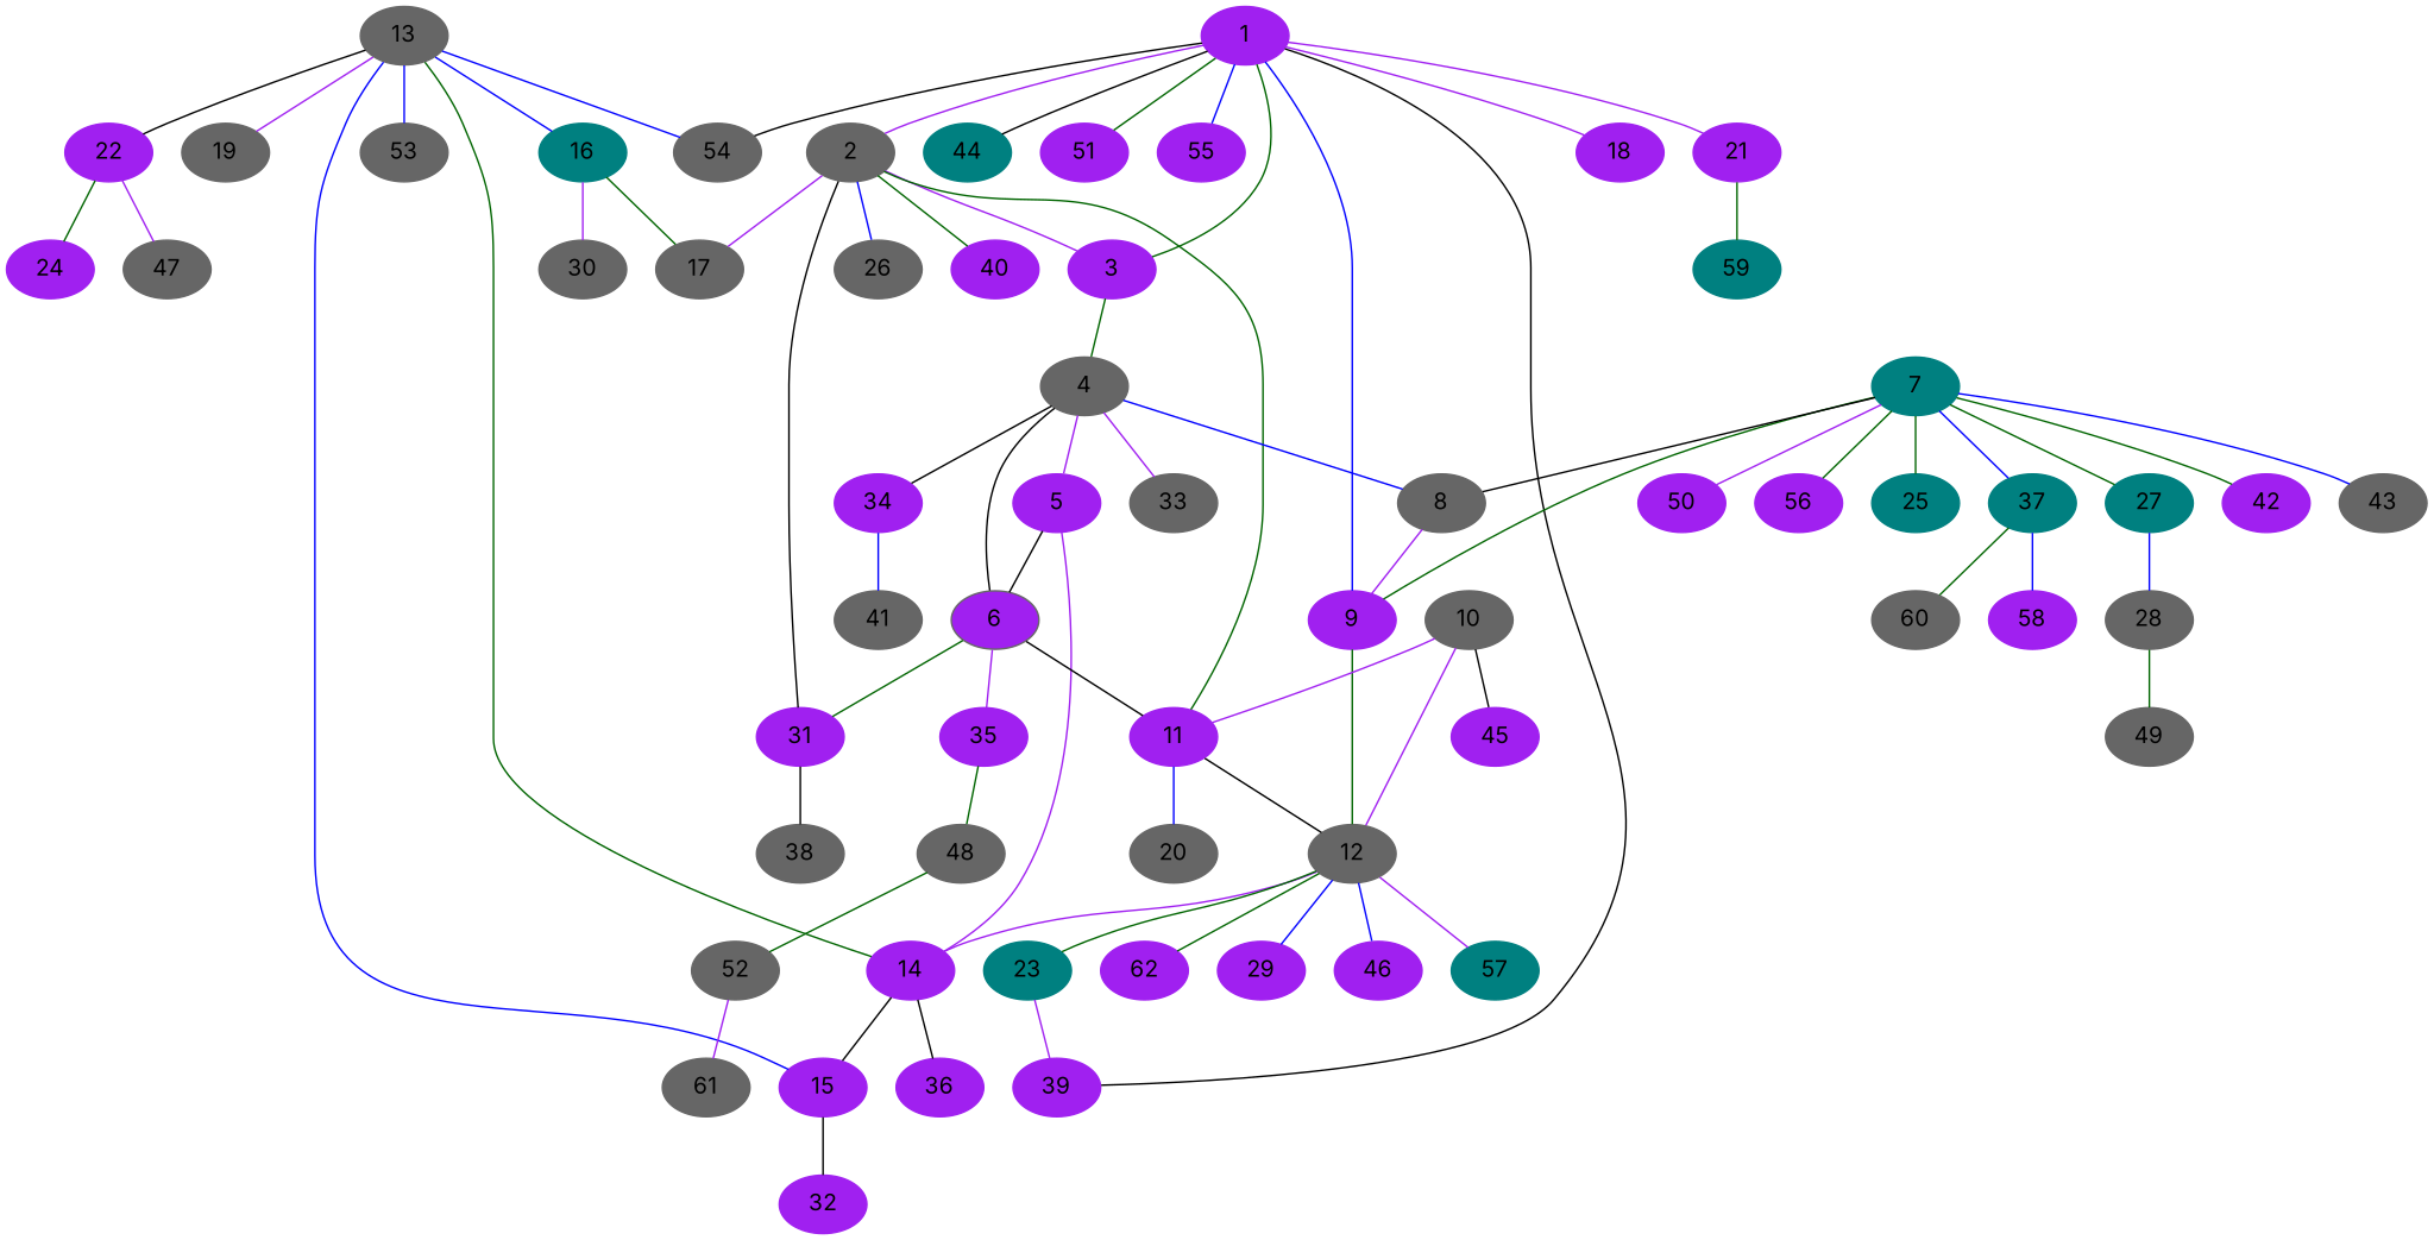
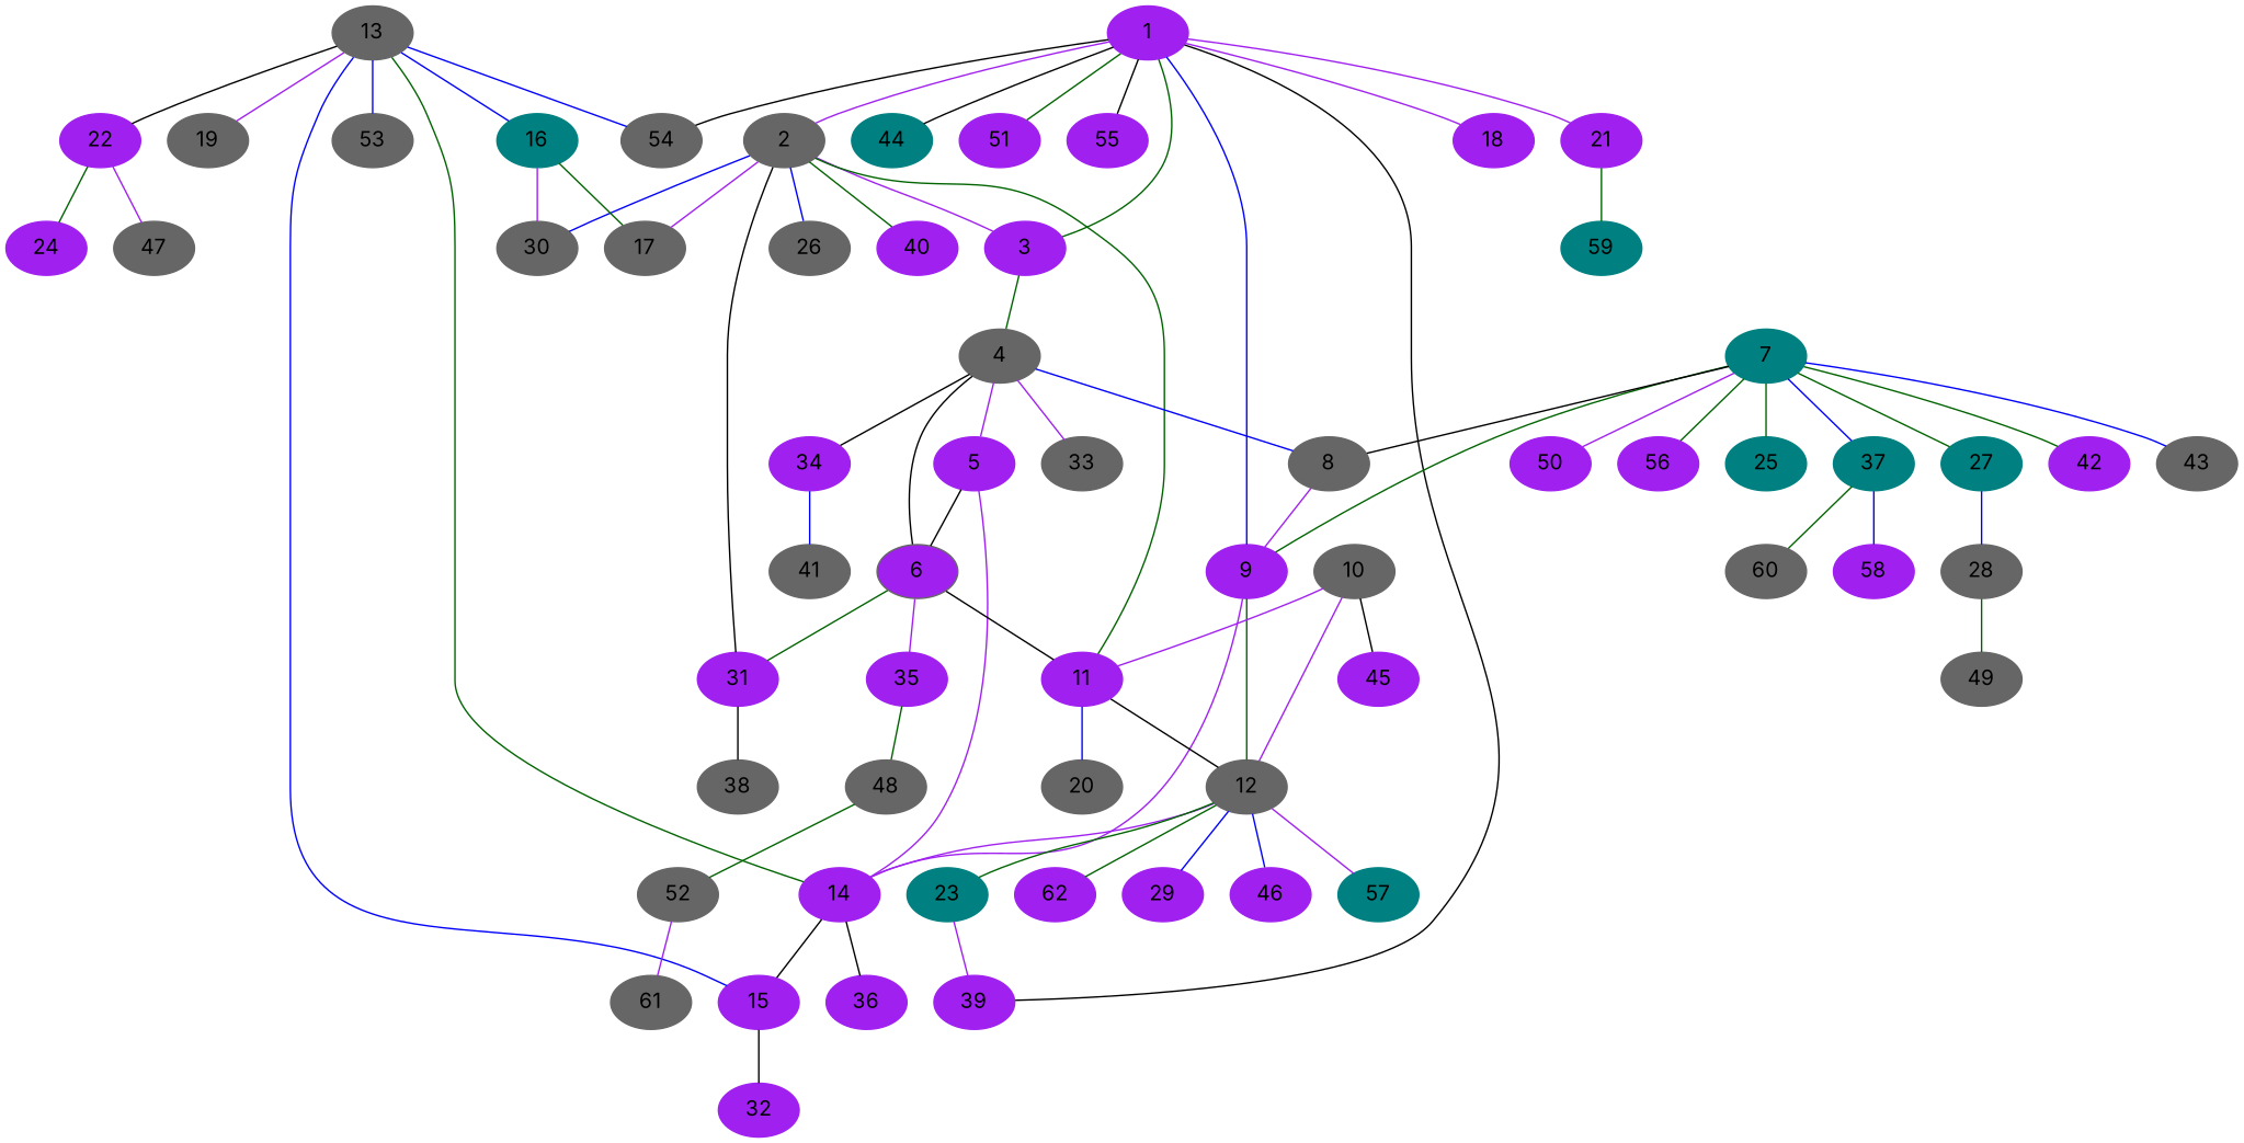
  graph {
    fontname=Inter
    node [color=purple fontname=Inter style=filled]
    edge [color=darkgreen fontname=Inter]
    2 [color=gray40]
    1
    3
    9
    18
    21
    39
    44 [color=teal]
    51
    54 [color=gray40]
    55
    11
    26 [color=gray40]
    30 [color=gray40]
    31
    40
    17 [color=gray40]
    4 [color=gray40]
    14
    12 [color=gray40]
    59 [color=teal]
    20 [color=gray40]
    13 [color=gray40]
    15
    16 [color=teal]
    19 [color=gray40]
    22
    53 [color=gray40]
    38 [color=gray40]
    5
    6 [color=gray40 fillcolor=purple]
    8 [color=gray40]
    33 [color=gray40]
    34
    35
    41 [color=gray40]
    36
    48 [color=gray40]
    7 [color=teal]
    25 [color=teal]
    27 [color=teal]
    37 [color=teal]
    42
    43 [color=gray40]
    50
    56
    28 [color=gray40]
    58
    60 [color=gray40]
    23 [color=teal]
    29
    46
    57 [color=teal]
    62
    10 [color=gray40]
    45
    32
    24
    47 [color=gray40]
    49 [color=gray40]
    52 [color=gray40]
    61 [color=gray40]
    2 -- 3 [color=purple]
    2 -- 11
    2 -- 26 [color=blue]
+   2 -- 30 [color=blue]
    2 -- 31 [color=black]
    2 -- 40
    2 -- 17 [color=purple]
    1 -- 2 [color=purple]
    1 -- 3
    1 -- 9 [color=blue]
    1 -- 18 [color=purple]
    1 -- 21 [color=purple]
    1 -- 39 [color=black]
    1 -- 44 [color=black]
    1 -- 51
    1 -- 54 [color=black]
-   1 -- 55 [color=blue]
+   1 -- 55 [color=black]
    3 -- 4
+   9 -- 14 [color=purple]
    9 -- 12
    21 -- 59
    11 -- 12 [color=black]
    11 -- 20 [color=blue]
    31 -- 38 [color=black]
    4 -- 5 [color=purple]
    4 -- 6 [color=black]
    4 -- 8 [color=blue]
    4 -- 33 [color=purple]
    4 -- 34 [color=black]
    14 -- 15 [color=black]
    14 -- 36 [color=black]
    12 -- 14 [color=purple]
    12 -- 23
    12 -- 29 [color=blue]
    12 -- 46 [color=blue]
    12 -- 57 [color=purple]
    12 -- 62
    13 -- 54 [color=blue]
    13 -- 14
    13 -- 15 [color=blue]
    13 -- 16 [color=blue]
    13 -- 19 [color=purple]
    13 -- 22 [color=black]
    13 -- 53 [color=blue]
    15 -- 32 [color=black]
    16 -- 30 [color=purple]
    16 -- 17
    22 -- 24
    22 -- 47 [color=purple]
    5 -- 14 [color=purple]
    5 -- 6 [color=black]
    6 -- 11 [color=black]
    6 -- 31
    6 -- 35 [color=purple]
    8 -- 9 [color=purple]
    34 -- 41 [color=blue]
    35 -- 48
    48 -- 52
    7 -- 9
    7 -- 8 [color=black]
    7 -- 25
    7 -- 27
    7 -- 37 [color=blue]
    7 -- 42
    7 -- 43 [color=blue]
    7 -- 50 [color=purple]
    7 -- 56
    27 -- 28 [color=blue]
    37 -- 58 [color=blue]
    37 -- 60
    28 -- 49
    23 -- 39 [color=purple]
    10 -- 11 [color=purple]
    10 -- 12 [color=purple]
    10 -- 45 [color=black]
    52 -- 61 [color=purple]
  }
